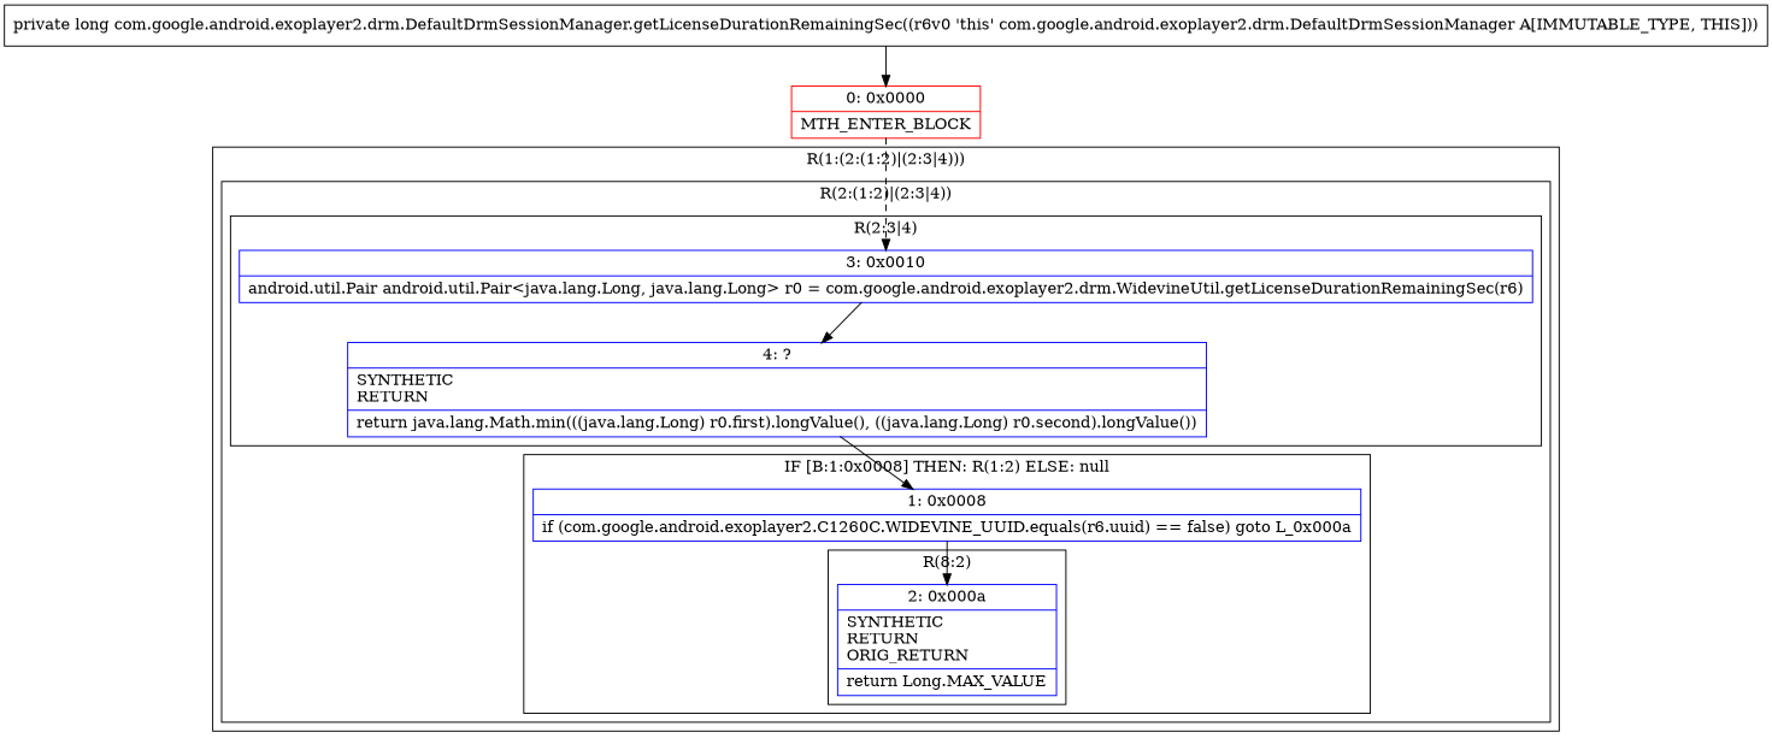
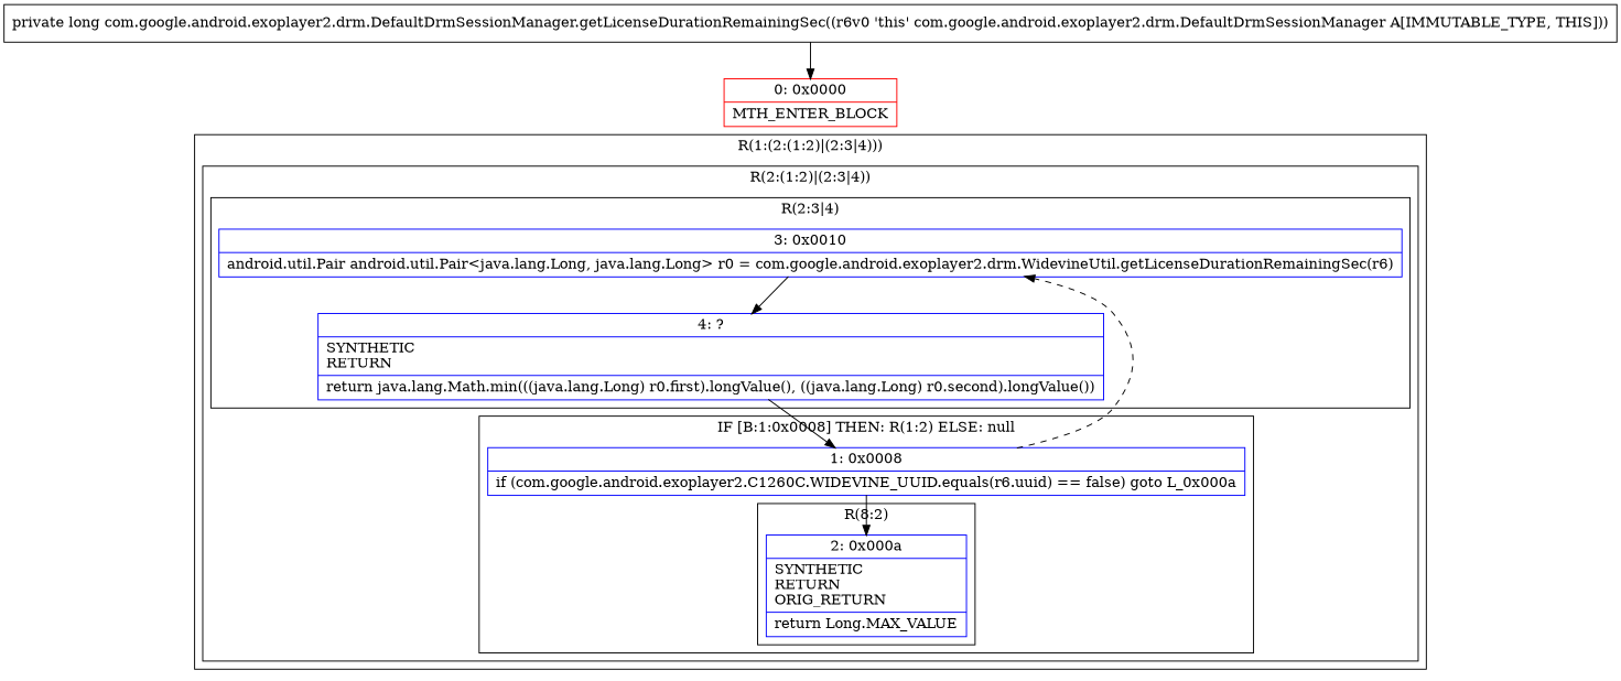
  digraph {
    node [color=blue shape=record]
    n1 [label="{2\:\ 0x000a|SYNTHETIC\lRETURN\lORIG_RETURN\l|return Long.MAX_VALUE\l}"]
    n2 [label="{1\:\ 0x0008|if (com.google.android.exoplayer2.C1260C.WIDEVINE_UUID.equals(r6.uuid) == false) goto L_0x000a\l}"]
    n3 [label="{3\:\ 0x0010|android.util.Pair android.util.Pair\<java.lang.Long, java.lang.Long\> r0 = com.google.android.exoplayer2.drm.WidevineUtil.getLicenseDurationRemainingSec(r6)\l}"]
    n4 [label="{4\:\ ?|SYNTHETIC\lRETURN\l|return java.lang.Math.min(((java.lang.Long) r0.first).longValue(), ((java.lang.Long) r0.second).longValue())\l}"]
    n5 [color=red label="{0\:\ 0x0000|MTH_ENTER_BLOCK\l}"]
    n6 [label="{private long com.google.android.exoplayer2.drm.DefaultDrmSessionManager.getLicenseDurationRemainingSec((r6v0 'this' com.google.android.exoplayer2.drm.DefaultDrmSessionManager A[IMMUTABLE_TYPE, THIS])) }" color=""]
    subgraph cluster_1 {
      label="R(1:(2:(1:2)|(2:3|4)))"
      subgraph cluster_2 {
        label="R(2:(1:2)|(2:3|4))"
        subgraph cluster_3 {
          label="IF [B:1:0x0008] THEN: R(1:2) ELSE: null"
          n2
          subgraph cluster_4 {
            label="R(8:2)"
            n1
          }
        }
        subgraph cluster_5 {
          label="R(2:3|4)"
          n3
          n4
        }
      }
    }
    n2 -> n1
-   n5 -> n3 [style=dashed]
+   n2 -> n3 [style=dashed]
    n3 -> n4
    n4 -> n2
    n6 -> n5
  }
